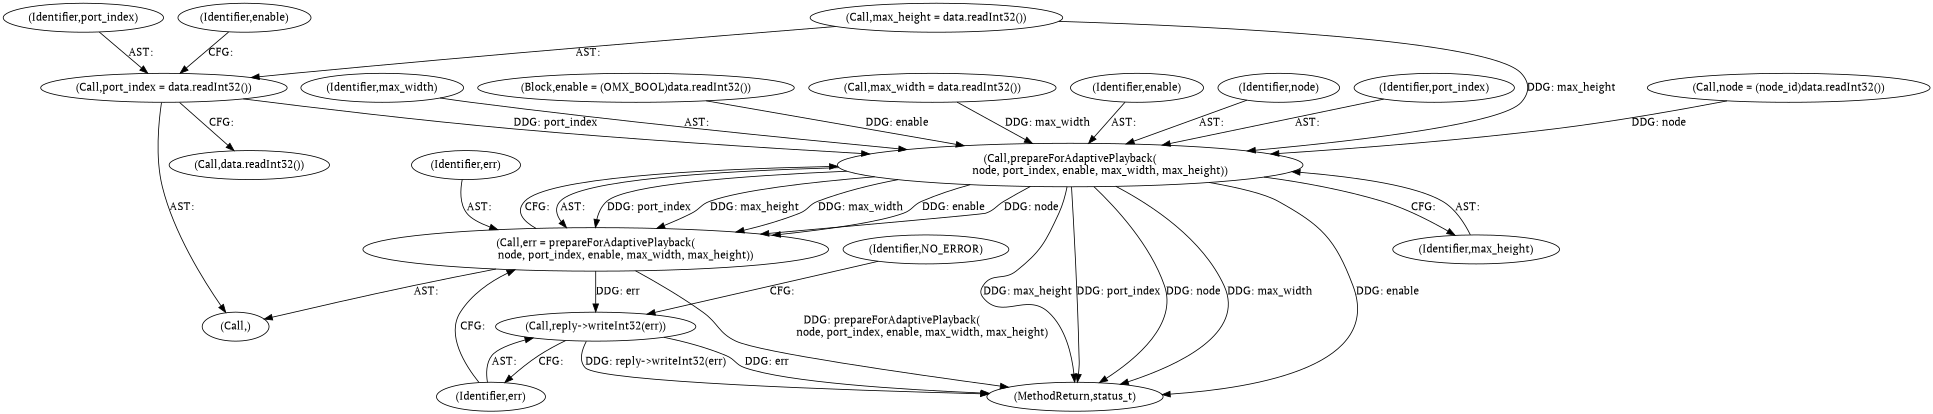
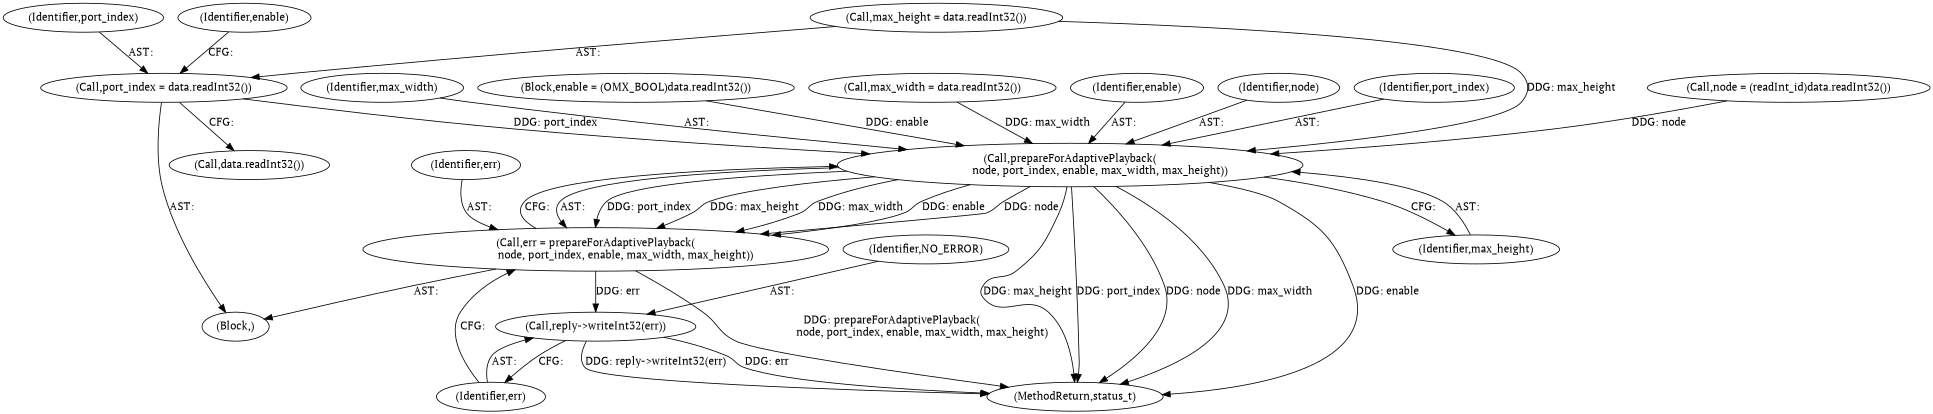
  digraph {
    fontname="PT Serif"
    node [fontname="PT Serif"]
    edge [fontname="PT Serif"]
    n1 [label="(Call,port_index = data.readInt32())"]
    n2 [label="(Call,prepareForAdaptivePlayback(\n                    node, port_index, enable, max_width, max_height))"]
    n3 [label="(Call,data.readInt32())"]
-   n4 [label="(Call,)"]
+   n4 [label="(Block,)"]
    n5 [label="(Call,err = prepareForAdaptivePlayback(\n                    node, port_index, enable, max_width, max_height))"]
    n6 [label="(MethodReturn,status_t)"]
    n7 [label="(Identifier,max_height)"]
    n8 [label="(Call,reply->writeInt32(err))"]
    n9 [label="(Identifier,err)"]
    n10 [label="(Call,max_height = data.readInt32())"]
-   n11 [label="(Call,node = (node_id)data.readInt32())"]
+   n11 [label="(Call,node = (readInt_id)data.readInt32())"]
    n12 [label="(Identifier,max_width)"]
    n13 [label="(Block,enable = (OMX_BOOL)data.readInt32())"]
    n14 [label="(Identifier,enable)"]
    n15 [label="(Call,max_width = data.readInt32())"]
    n16 [label="(Identifier,enable)"]
    n17 [label="(Identifier,err)"]
    n18 [label="(Identifier,NO_ERROR)"]
    n19 [label="(Identifier,port_index)"]
    n20 [label="(Identifier,node)"]
    n21 [label="(Identifier,port_index)"]
    n1 -> n2 [label="DDG: port_index"]
    n1 -> n3 [label="CFG: "]
    n1 -> n4 [label="AST: "]
    n2 -> n5 [label="AST: "]
    n2 -> n5 [label="DDG: port_index"]
    n2 -> n5 [label="DDG: max_height"]
    n2 -> n5 [label="DDG: max_width"]
    n2 -> n5 [label="DDG: enable"]
    n2 -> n5 [label="DDG: node"]
    n2 -> n6 [label="DDG: enable"]
    n2 -> n6 [label="DDG: max_height"]
    n2 -> n6 [label="DDG: port_index"]
    n2 -> n6 [label="DDG: node"]
    n2 -> n6 [label="DDG: max_width"]
    n2 -> n7 [label="CFG: "]
    n5 -> n2 [label="CFG: "]
    n5 -> n4 [label="AST: "]
    n5 -> n6 [label="DDG: prepareForAdaptivePlayback(\n                    node, port_index, enable, max_width, max_height)"]
    n5 -> n8 [label="DDG: err"]
    n7 -> n2 [label="AST: "]
    n8 -> n6 [label="DDG: reply->writeInt32(err)"]
    n8 -> n6 [label="DDG: err"]
    n8 -> n9 [label="CFG: "]
    n9 -> n5 [label="CFG: "]
    n9 -> n8 [label="AST: "]
    n10 -> n1 [label="AST: "]
    n10 -> n2 [label="DDG: max_height"]
    n11 -> n2 [label="DDG: node"]
    n12 -> n2 [label="AST: "]
    n13 -> n2 [label="DDG: enable"]
    n14 -> n1 [label="CFG: "]
    n15 -> n2 [label="DDG: max_width"]
    n16 -> n2 [label="AST: "]
    n17 -> n5 [label="AST: "]
-   n18 -> n8 [label="CFG: "]
+   n18 -> n8 [label="AST: "]
    n19 -> n1 [label="AST: "]
    n20 -> n2 [label="AST: "]
    n21 -> n2 [label="AST: "]
  }
